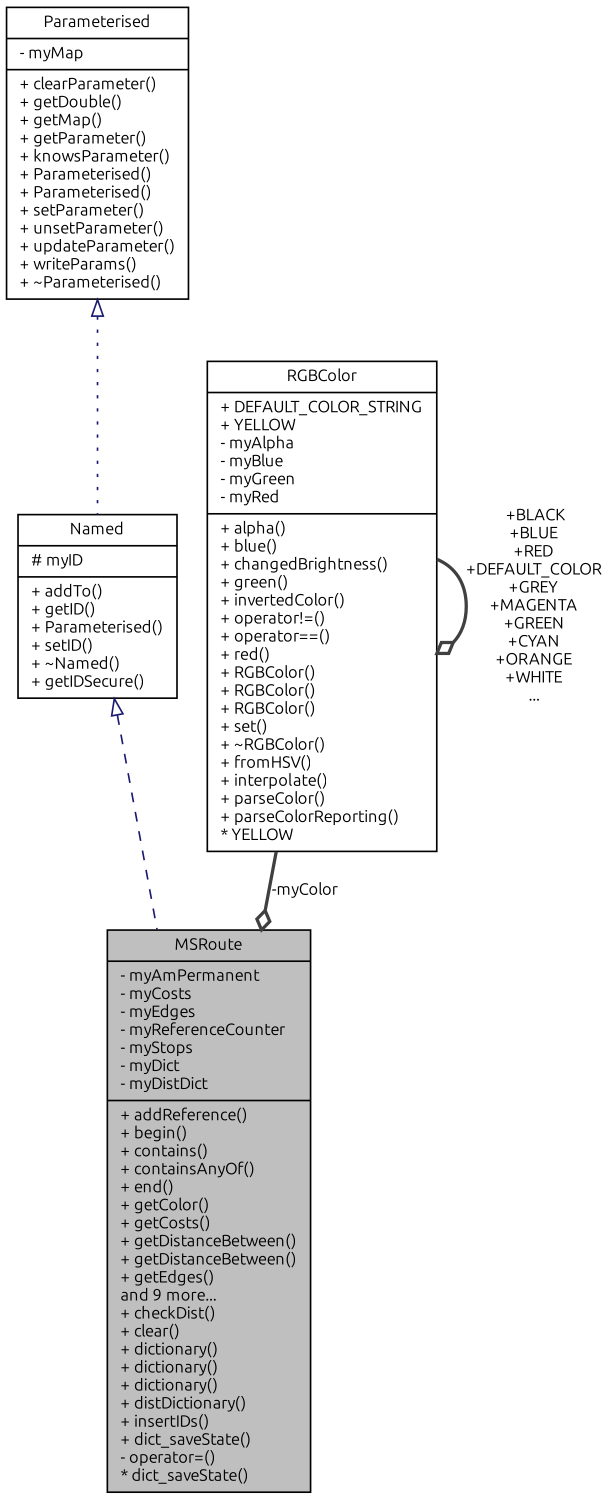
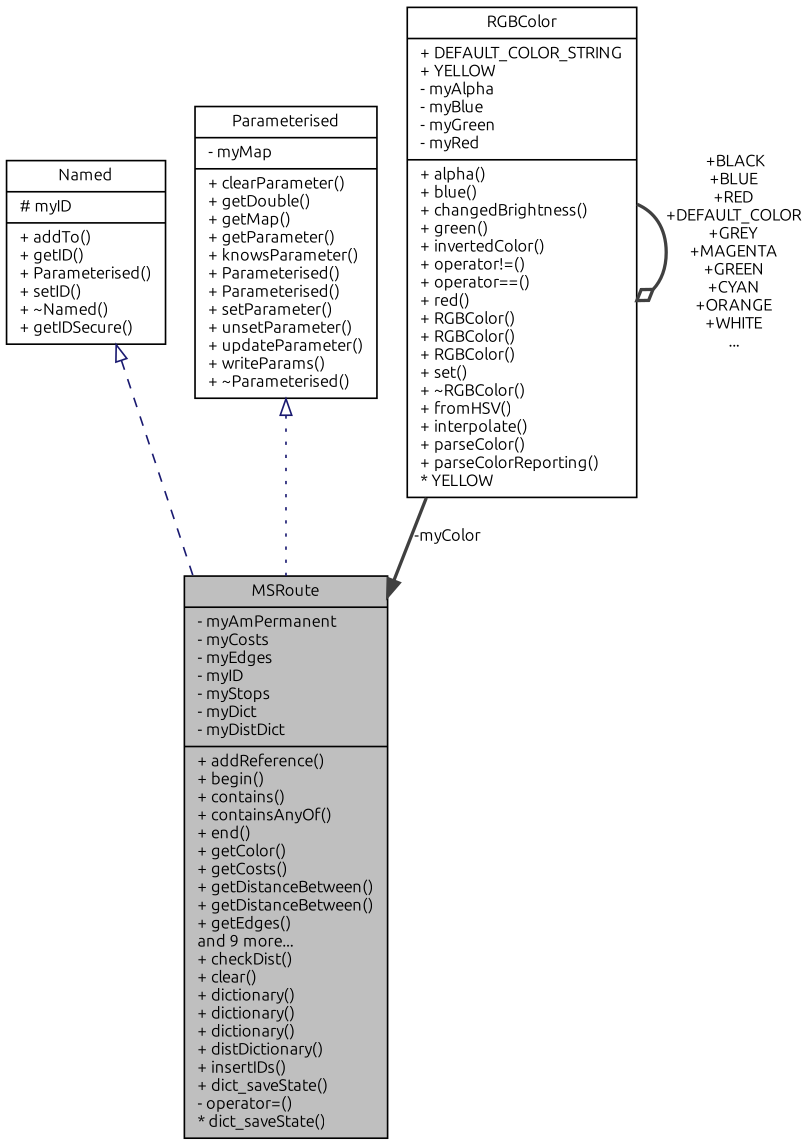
  digraph {
    fontname=Ubuntu
    node [color=black fillcolor=white fontname=Ubuntu fontsize=10 shape=record style=filled]
    edge [color=midnightblue fontname=Ubuntu fontsize=10 labelfontname=Helvetica labelfontsize=10 style=bold]
-   n1 [fillcolor=grey75 fontcolor=black height=0.2 label="{MSRoute\n|- myAmPermanent\l- myCosts\l- myEdges\l- myReferenceCounter\l- myStops\l- myDict\l- myDistDict\l|+ addReference()\l+ begin()\l+ contains()\l+ containsAnyOf()\l+ end()\l+ getColor()\l+ getCosts()\l+ getDistanceBetween()\l+ getDistanceBetween()\l+ getEdges()\land 9 more...\l+ checkDist()\l+ clear()\l+ dictionary()\l+ dictionary()\l+ dictionary()\l+ distDictionary()\l+ insertIDs()\l+ dict_saveState()\l- operator=()\l* dict_saveState()\l}" width=0.4]
+   n1 [fillcolor=grey75 fontcolor=black height=0.2 label="{MSRoute\n|- myAmPermanent\l- myCosts\l- myEdges\l- myID\l- myStops\l- myDict\l- myDistDict\l|+ addReference()\l+ begin()\l+ contains()\l+ containsAnyOf()\l+ end()\l+ getColor()\l+ getCosts()\l+ getDistanceBetween()\l+ getDistanceBetween()\l+ getEdges()\land 9 more...\l+ checkDist()\l+ clear()\l+ dictionary()\l+ dictionary()\l+ dictionary()\l+ distDictionary()\l+ insertIDs()\l+ dict_saveState()\l- operator=()\l* dict_saveState()\l}" width=0.4]
    n2 [height=0.2 label="{Named\n|# myID\l|+ addTo()\l+ getID()\l+ Parameterised()\l+ setID()\l+ ~Named()\l+ getIDSecure()\l}" width=0.4]
    n3 [height=0.2 label="{Parameterised\n|- myMap\l|+ clearParameter()\l+ getDouble()\l+ getMap()\l+ getParameter()\l+ knowsParameter()\l+ Parameterised()\l+ Parameterised()\l+ setParameter()\l+ unsetParameter()\l+ updateParameter()\l+ writeParams()\l+ ~Parameterised()\l}" width=0.4]
    n4 [height=0.2 label="{RGBColor\n|+ DEFAULT_COLOR_STRING\l+ YELLOW\l- myAlpha\l- myBlue\l- myGreen\l- myRed\l|+ alpha()\l+ blue()\l+ changedBrightness()\l+ green()\l+ invertedColor()\l+ operator!=()\l+ operator==()\l+ red()\l+ RGBColor()\l+ RGBColor()\l+ RGBColor()\l+ set()\l+ ~RGBColor()\l+ fromHSV()\l+ interpolate()\l+ parseColor()\l+ parseColorReporting()\l* YELLOW\l}" width=0.4]
    n2 -> n1 [arrowtail=onormal dir=back style=dashed]
-   n3 -> n2 [arrowtail=onormal dir=back style=dotted]
-   n4 -> n1 [arrowhead=odiamond color=grey25 label=" -myColor"]
+   n3 -> n1 [arrowtail=onormal dir=back style=dotted]
+   n4 -> n1 [arrowhead=normal color=grey25 label=" -myColor"]
    n4 -> n4 [arrowhead=odiamond color=grey25 label=" +BLACK\n+BLUE\n+RED\n+DEFAULT_COLOR\n+GREY\n+MAGENTA\n+GREEN\n+CYAN\n+ORANGE\n+WHITE\n..."]
  }
